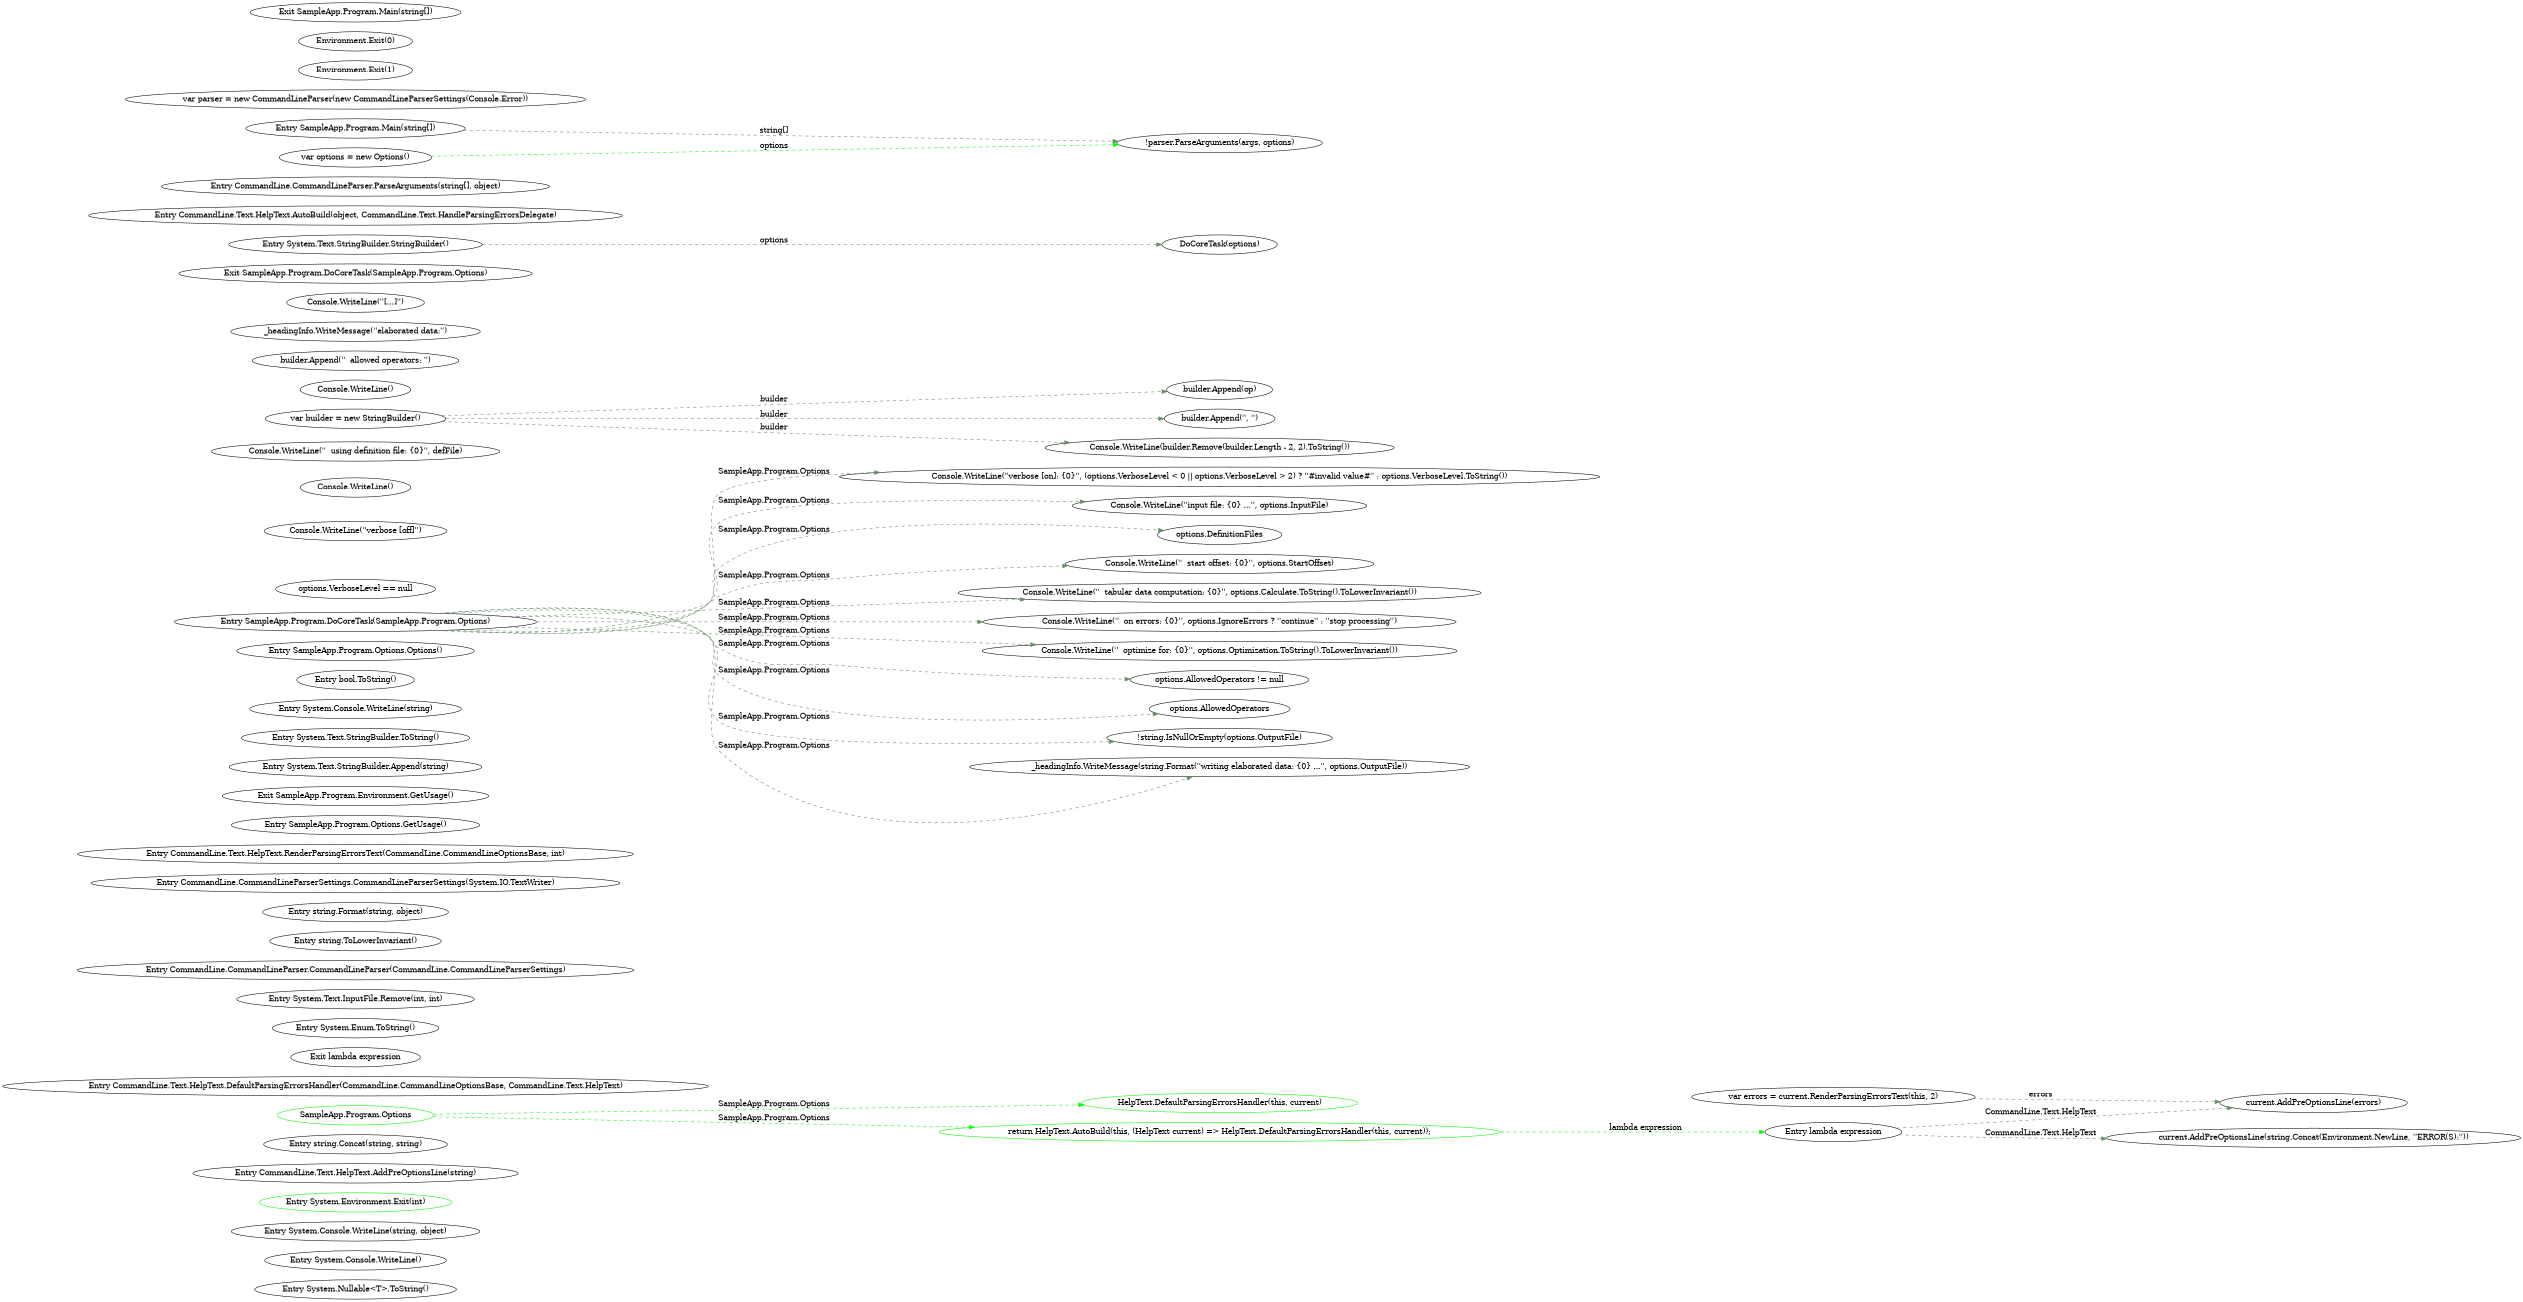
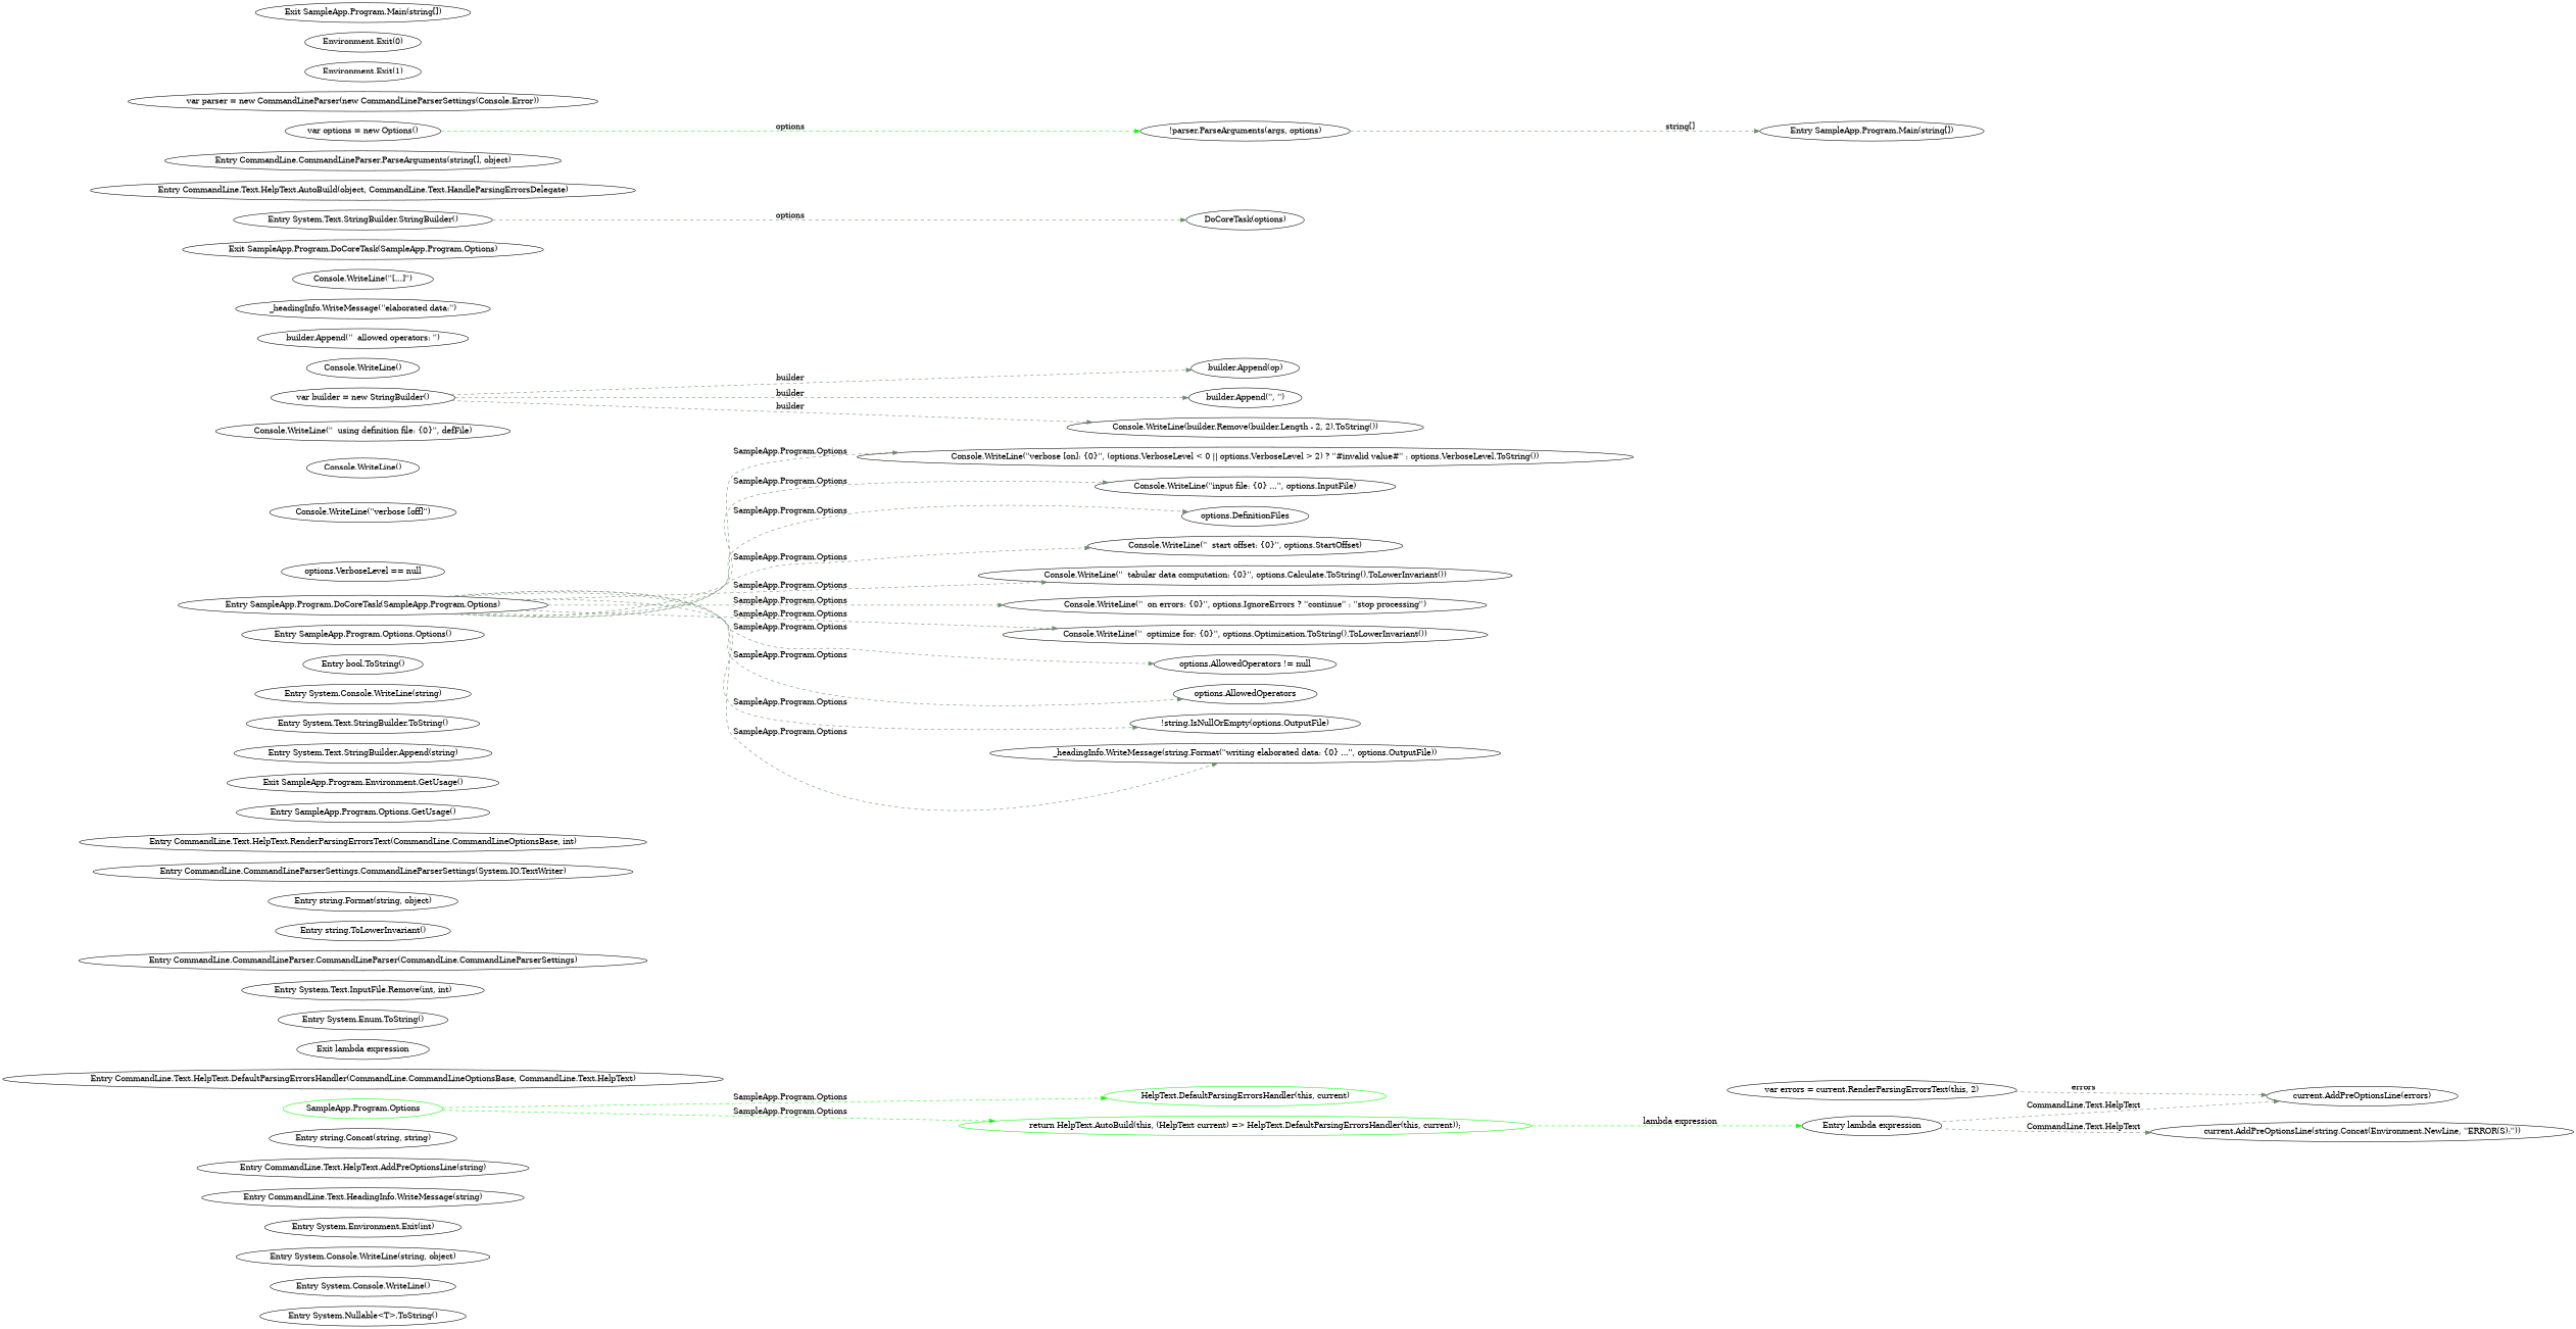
  digraph {
    rankdir=LR
    node [cluster="SampleApp.Program.DoCoreTask(SampleApp.Program.Options)" file="Program.cs" span="0-0"]
    edge [color=darkseagreen4 style=dashed]
    n1 [cluster="System.Nullable<T>.ToString()" label="Entry System.Nullable<T>.ToString()"]
    n2 [cluster="System.Console.WriteLine()" label="Entry System.Console.WriteLine()"]
    n3 [cluster="System.Console.WriteLine(string, object)" label="Entry System.Console.WriteLine(string, object)"]
-   n4 [cluster="System.Environment.Exit(int)" label="Entry System.Environment.Exit(int)" color=green]
+   n4 [cluster="System.Environment.Exit(int)" label="Entry System.Environment.Exit(int)"]
+   n5 [cluster="CommandLine.Text.HeadingInfo.WriteMessage(string)" label="Entry CommandLine.Text.HeadingInfo.WriteMessage(string)" span="371-371"]
    n6 [cluster="CommandLine.Text.HelpText.AddPreOptionsLine(string)" label="Entry CommandLine.Text.HelpText.AddPreOptionsLine(string)" span="895-895"]
    n7 [cluster="string.Concat(string, string)" label="Entry string.Concat(string, string)"]
    n8 [cluster="lambda expression" label="Entry lambda expression" span="94-104"]
    n9 [cluster="lambda expression" label="current.AddPreOptionsLine(string.Concat(Environment.NewLine, ''ERROR(S):''))" span="100-100"]
    n10 [cluster="lambda expression" label="current.AddPreOptionsLine(errors)" span="101-101"]
    n11 [cluster="lambda expression" color=green community=0 label="HelpText.DefaultParsingErrorsHandler(this, current)" prediction=0 span="95-95"]
    n12 [cluster="lambda expression" label="var errors = current.RenderParsingErrorsText(this, 2)" span="97-97"]
    n13 [cluster="CommandLine.Text.HelpText.DefaultParsingErrorsHandler(CommandLine.CommandLineOptionsBase, CommandLine.Text.HelpText)" label="Entry CommandLine.Text.HelpText.DefaultParsingErrorsHandler(CommandLine.CommandLineOptionsBase, CommandLine.Text.HelpText)" span="836-836"]
    n14 [cluster="lambda expression" label="Exit lambda expression" span="94-104"]
    n15 [cluster="System.Enum.ToString()" label="Entry System.Enum.ToString()"]
    n16 [cluster="System.Text.StringBuilder.Remove(int, int)" label="Entry System.Text.InputFile.Remove(int, int)"]
    n17 [cluster="CommandLine.CommandLineParser.CommandLineParser(CommandLine.CommandLineParserSettings)" label="Entry CommandLine.CommandLineParser.CommandLineParser(CommandLine.CommandLineParserSettings)" span="1670-1670"]
    n18 [cluster="string.ToLowerInvariant()" label="Entry string.ToLowerInvariant()"]
    n19 [cluster="string.Format(string, object)" label="Entry string.Format(string, object)"]
    n20 [cluster="CommandLine.CommandLineParserSettings.CommandLineParserSettings(System.IO.TextWriter)" label="Entry CommandLine.CommandLineParserSettings.CommandLineParserSettings(System.IO.TextWriter)" span="1575-1575"]
    n21 [cluster="CommandLine.Text.HelpText.RenderParsingErrorsText(CommandLine.CommandLineOptionsBase, int)" label="Entry CommandLine.Text.HelpText.RenderParsingErrorsText(CommandLine.CommandLineOptionsBase, int)" span="981-981"]
    n22 [cluster="SampleApp.Program.Options.GetUsage()" label="Entry SampleApp.Program.Options.GetUsage()" span="92-92"]
    n23 [cluster="SampleApp.Program.Options.GetUsage()" color=green community=0 label="return HelpText.AutoBuild(this, (HelpText current) => HelpText.DefaultParsingErrorsHandler(this, current));" prediction=0 span="95-95"]
    n24 [cluster="SampleApp.Program.Options.GetUsage()" label="Exit SampleApp.Program.Environment.GetUsage()" span="92-92"]
    n25 [cluster="System.Text.StringBuilder.Append(string)" label="Entry System.Text.StringBuilder.Append(string)"]
    n26 [cluster="System.Text.StringBuilder.ToString()" label="Entry System.Text.StringBuilder.ToString()"]
    n27 [cluster="System.Console.WriteLine(string)" label="Entry System.Console.WriteLine(string)"]
    n28 [cluster="bool.ToString()" label="Entry bool.ToString()"]
    n29 [cluster="SampleApp.Program.Options.Options()" label="Entry SampleApp.Program.Options.Options()" span="55-55"]
    n30 [label="Entry SampleApp.Program.DoCoreTask(SampleApp.Program.Options)" span="162-162"]
    n31 [label="Console.WriteLine(''verbose [on]: {0}'', (options.VerboseLevel < 0 || options.VerboseLevel > 2) ? ''#invalid value#'' : options.VerboseLevel.ToString())" span="167-167"]
    n32 [label="Console.WriteLine(''input file: {0} ...'', options.InputFile)" span="169-169"]
    n33 [label="options.DefinitionFiles" span="170-170"]
    n34 [label="Console.WriteLine(''  start offset: {0}'', options.StartOffset)" span="174-174"]
    n35 [label="Console.WriteLine(''  tabular data computation: {0}'', options.Calculate.ToString().ToLowerInvariant())" span="175-175"]
    n36 [label="Console.WriteLine(''  on errors: {0}'', options.IgnoreErrors ? ''continue'' : ''stop processing'')" span="176-176"]
    n37 [label="Console.WriteLine(''  optimize for: {0}'', options.Optimization.ToString().ToLowerInvariant())" span="177-177"]
    n38 [label="options.AllowedOperators != null" span="178-178"]
    n39 [label="options.AllowedOperators" span="182-182"]
    n40 [label="!string.IsNullOrEmpty(options.OutputFile)" span="190-190"]
    n41 [label="_headingInfo.WriteMessage(string.Format(''writing elaborated data: {0} ...'', options.OutputFile))" span="191-191"]
    n42 [label="options.VerboseLevel == null" span="164-164"]
    n43 [label="Console.WriteLine(''verbose [off]'')" span="165-165"]
    n44 [label="Console.WriteLine()" span="168-168"]
    n45 [label="Console.WriteLine(''  using definition file: {0}'', defFile)" span="172-172"]
    n46 [label="var builder = new StringBuilder()" span="180-180"]
    n47 [label="builder.Append(op)" span="184-184"]
    n48 [label="builder.Append('', '')" span="185-185"]
    n49 [label="Console.WriteLine(builder.Remove(builder.Length - 2, 2).ToString())" span="187-187"]
    n50 [label="Console.WriteLine()" span="189-189"]
    n51 [label="builder.Append(''  allowed operators: '')" span="181-181"]
    n52 [label="_headingInfo.WriteMessage(''elaborated data:'')" span="194-194"]
    n53 [label="Console.WriteLine(''[...]'')" span="195-195"]
    n54 [label="Exit SampleApp.Program.DoCoreTask(SampleApp.Program.Options)" span="162-162"]
    n55 [cluster="System.Text.StringBuilder.StringBuilder()" label="Entry System.Text.StringBuilder.StringBuilder()"]
    n56 [cluster="SampleApp.Program.Main(string[])" label="DoCoreTask(options)" span="157-157"]
    n57 [cluster="CommandLine.Text.HelpText.AutoBuild(object, CommandLine.Text.HandleParsingErrorsDelegate)" label="Entry CommandLine.Text.HelpText.AutoBuild(object, CommandLine.Text.HandleParsingErrorsDelegate)" span="794-794"]
    n58 [cluster="CommandLine.CommandLineParser.ParseArguments(string[], object)" label="Entry CommandLine.CommandLineParser.ParseArguments(string[], object)" span="1695-1695"]
    n59 [cluster="SampleApp.Program.Main(string[])" label="Entry SampleApp.Program.Main(string[])" span="147-147"]
    n60 [cluster="SampleApp.Program.Main(string[])" label="!parser.ParseArguments(args, options)" span="154-154"]
    n61 [cluster="SampleApp.Program.Main(string[])" label="var options = new Options()" span="152-152"]
    n62 [cluster="SampleApp.Program.Main(string[])" label="var parser = new CommandLineParser(new CommandLineParserSettings(Console.Error))" span="153-153"]
    n63 [cluster="SampleApp.Program.Main(string[])" label="Environment.Exit(1)" span="155-155"]
    n64 [cluster="SampleApp.Program.Main(string[])" label="Environment.Exit(0)" span="159-159"]
    n65 [cluster="SampleApp.Program.Main(string[])" label="Exit SampleApp.Program.Main(string[])" span="147-147"]
    n66 [color=green label="SampleApp.Program.Options" cluster="" span=""]
    n8 -> n9 [label="CommandLine.Text.HelpText"]
    n8 -> n10 [label="CommandLine.Text.HelpText"]
    n12 -> n10 [label=errors]
    n23 -> n8 [color=green label="lambda expression"]
    n30 -> n31 [label="SampleApp.Program.Options"]
    n30 -> n32 [label="SampleApp.Program.Options"]
    n30 -> n33 [label="SampleApp.Program.Options"]
    n30 -> n34 [label="SampleApp.Program.Options"]
    n30 -> n35 [label="SampleApp.Program.Options"]
    n30 -> n36 [label="SampleApp.Program.Options"]
    n30 -> n37 [label="SampleApp.Program.Options"]
    n30 -> n38 [label="SampleApp.Program.Options"]
    n30 -> n39 [label="SampleApp.Program.Options"]
    n30 -> n40 [label="SampleApp.Program.Options"]
    n30 -> n41 [label="SampleApp.Program.Options"]
    n46 -> n47 [label=builder]
    n46 -> n48 [label=builder]
    n46 -> n49 [label=builder]
    n55 -> n56 [label=options]
-   n59 -> n60 [label="string[]"]
+   n60 -> n59 [label="string[]"]
    n61 -> n60 [color=green label=options]
    n66 -> n11 [color=green label="SampleApp.Program.Options"]
    n66 -> n23 [color=green label="SampleApp.Program.Options"]
  }
